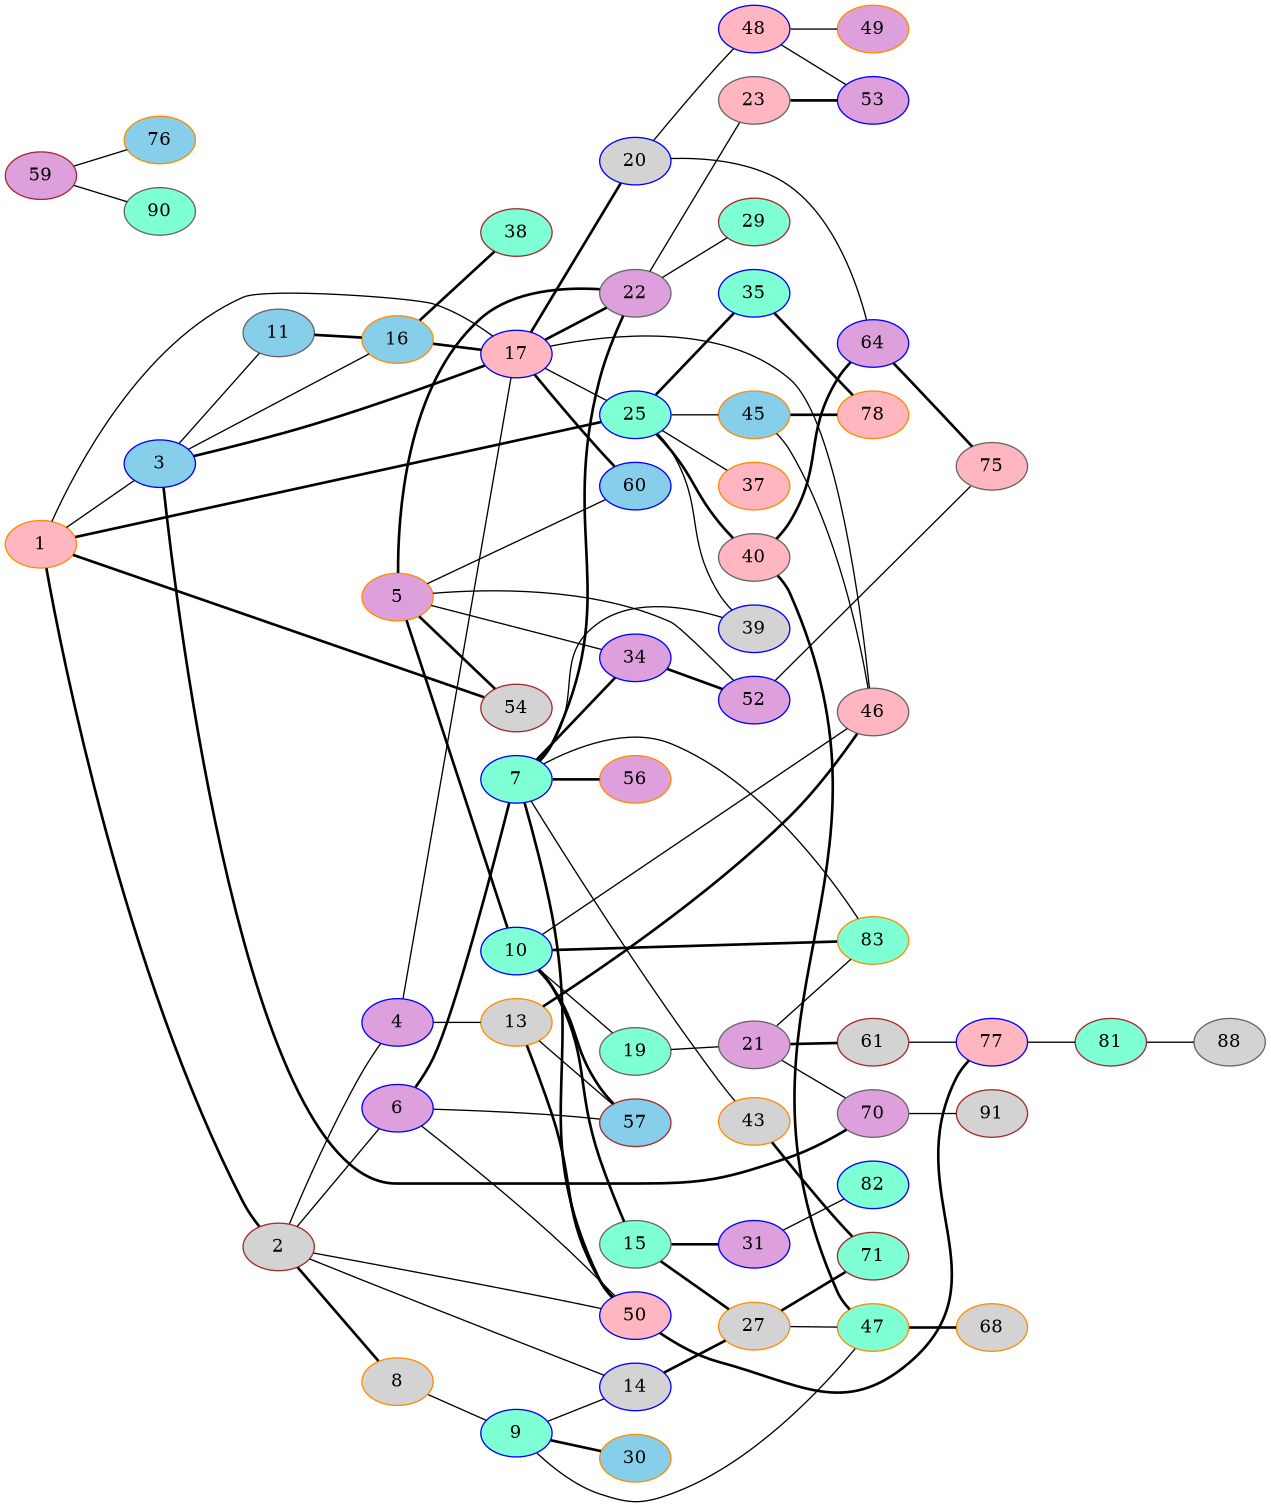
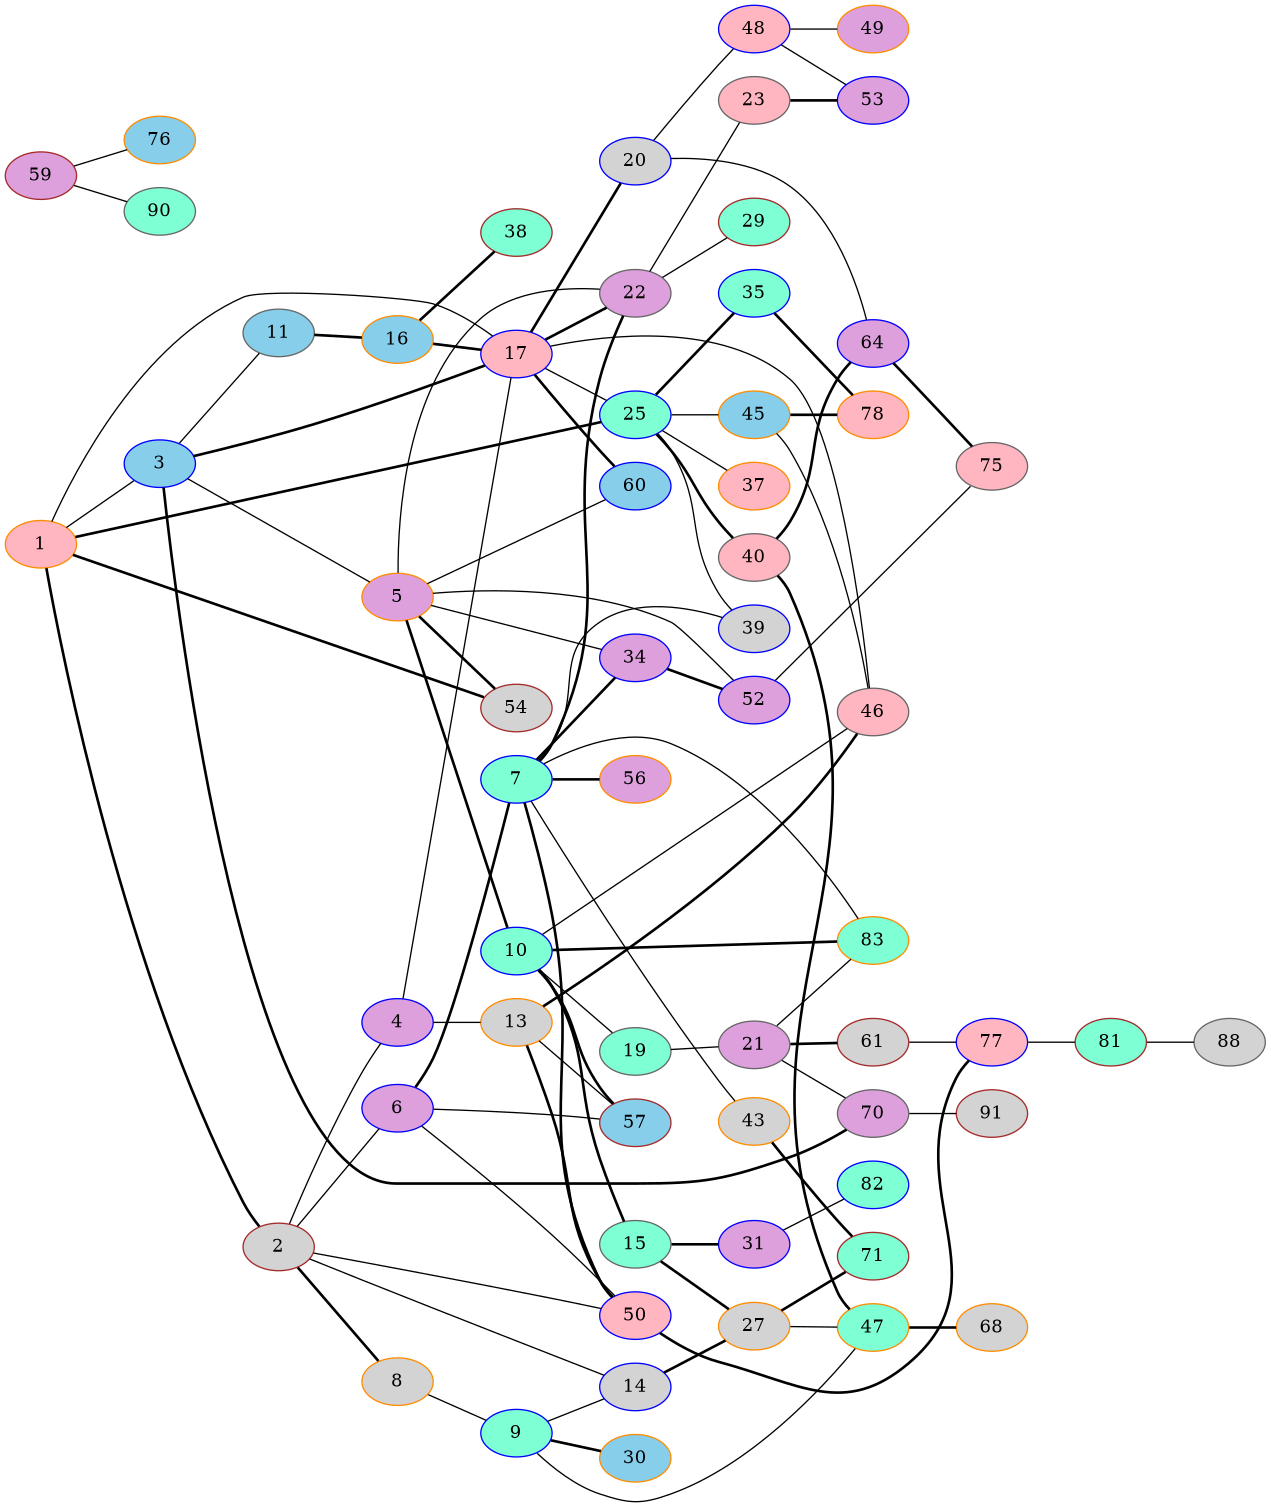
  graph {
    rankdir=LR
    node [color=blue fillcolor=aquamarine style=filled]
    edge [style=solid]
    1 [color=darkorange fillcolor=lightpink super="+86"]
    2 [color=brown fillcolor=lightgrey super="+63"]
    3 [fillcolor=skyblue]
    17 [fillcolor=lightpink super="+36"]
    25 [super="+33"]
    54 [color=brown fillcolor=lightgrey]
    4 [fillcolor=plum super="+80"]
    6 [fillcolor=plum]
    8 [color=darkorange fillcolor=lightgrey]
    14 [fillcolor=lightgrey]
    50 [fillcolor=lightpink super="+66"]
    5 [color=darkorange fillcolor=plum super="+18"]
    11 [color=gray40 fillcolor=skyblue super="+58"]
    70 [color=gray40 fillcolor=plum super="+72"]
    22 [color=gray40 fillcolor=plum super="+51"]
    60 [fillcolor=skyblue]
    46 [color=gray40 fillcolor=lightpink]
    20 [fillcolor=lightgrey]
    39 [fillcolor=lightgrey super="+62"]
    35
    37 [color=darkorange fillcolor=lightpink super="+41"]
    40 [color=gray40 fillcolor=lightpink super="+44"]
    45 [color=darkorange fillcolor=skyblue super="+73"]
    13 [color=darkorange fillcolor=lightgrey super="+24"]
    7 [super="+26"]
    57 [color=brown fillcolor=skyblue super="+79"]
    9 [super="+12"]
    27 [color=darkorange fillcolor=lightgrey super="+74"]
    77 [fillcolor=lightpink super="+92"]
    10 [super="+32"]
    34 [fillcolor=plum super="+65"]
    52 [fillcolor=plum super="+84"]
    16 [color=darkorange fillcolor=skyblue]
    91 [color=brown fillcolor=lightgrey]
    83 [color=darkorange]
    15 [color=gray40 super="+55"]
    19 [color=gray40]
    23 [color=gray40 fillcolor=lightpink super="+42"]
    29 [color=brown]
    75 [color=gray40 fillcolor=lightpink]
    43 [color=darkorange fillcolor=lightgrey]
    56 [color=darkorange fillcolor=plum]
    71 [color=brown]
    30 [color=darkorange fillcolor=skyblue]
    47 [color=darkorange super="+67"]
    68 [color=darkorange fillcolor=lightgrey]
    31 [fillcolor=plum]
    21 [color=gray40 fillcolor=plum super="+28"]
    38 [color=brown]
    82
    48 [fillcolor=lightpink]
    64 [fillcolor=plum super="+85"]
    61 [color=brown fillcolor=lightgrey]
    53 [fillcolor=plum super="+87"]
    49 [color=darkorange fillcolor=plum super="+89"]
    78 [color=darkorange fillcolor=lightpink]
    59 [color=brown fillcolor=plum super="+69"]
    76 [color=darkorange fillcolor=skyblue]
    90 [color=gray40]
    81 [color=brown]
    88 [color=gray40 fillcolor=lightgrey]
    1 -- 2 [style=bold]
    1 -- 3
    1 -- 17
    1 -- 25 [style=bold]
    1 -- 54 [style=bold]
    2 -- 4
    2 -- 6
    2 -- 8 [style=bold]
    2 -- 14
    2 -- 50
    3 -- 17 [style=bold]
-   3 -- 16
+   3 -- 5
    3 -- 11
    3 -- 70 [style=bold]
    17 -- 25
    17 -- 22 [style=bold weight=2]
    17 -- 60 [style=bold]
    17 -- 46
    17 -- 20 [style=bold]
    25 -- 39
    25 -- 35 [style=bold]
    25 -- 37
    25 -- 40 [style=bold]
    25 -- 45
    4 -- 17
    4 -- 13
    6 -- 50
    6 -- 7 [style=bold]
    6 -- 57
    8 -- 9
    14 -- 27 [style=bold]
    50 -- 77 [style=bold]
    5 -- 54 [style=bold]
-   5 -- 22 [style=bold]
+   5 -- 22
    5 -- 60
    5 -- 10 [style=bold]
    5 -- 34
    5 -- 52
    11 -- 16 [style=bold]
    70 -- 91
    22 -- 23
    22 -- 29
    20 -- 48
    20 -- 64
    35 -- 78 [style=bold]
    40 -- 47 [style=bold]
    40 -- 64 [style=bold]
    45 -- 46
    45 -- 78 [style=bold]
    13 -- 50 [style=bold]
    13 -- 46 [style=bold]
    13 -- 57
    7 -- 50 [style=bold]
    7 -- 22 [style=bold]
    7 -- 39
    7 -- 34 [style=bold]
    7 -- 83
    7 -- 43
    7 -- 56 [style=bold]
    9 -- 14
    9 -- 30 [style=bold]
    9 -- 47
    27 -- 71 [style=bold]
    27 -- 47
    77 -- 81
    10 -- 46
    10 -- 57 [style=bold]
    10 -- 83 [style=bold]
    10 -- 15 [style=bold weight=2]
    10 -- 19
    34 -- 52 [style=bold]
    52 -- 75
    16 -- 17 [style=bold]
    16 -- 38 [style=bold]
    15 -- 27 [style=bold]
    15 -- 31 [style=bold]
    19 -- 21
    23 -- 53 [style=bold]
    43 -- 71 [style=bold]
    47 -- 68 [style=bold]
    31 -- 82
    21 -- 70
    21 -- 83
    21 -- 61 [style=bold]
    48 -- 53
    48 -- 49
    64 -- 75 [style=bold]
    61 -- 77
    59 -- 76
    59 -- 90
    81 -- 88
  }
